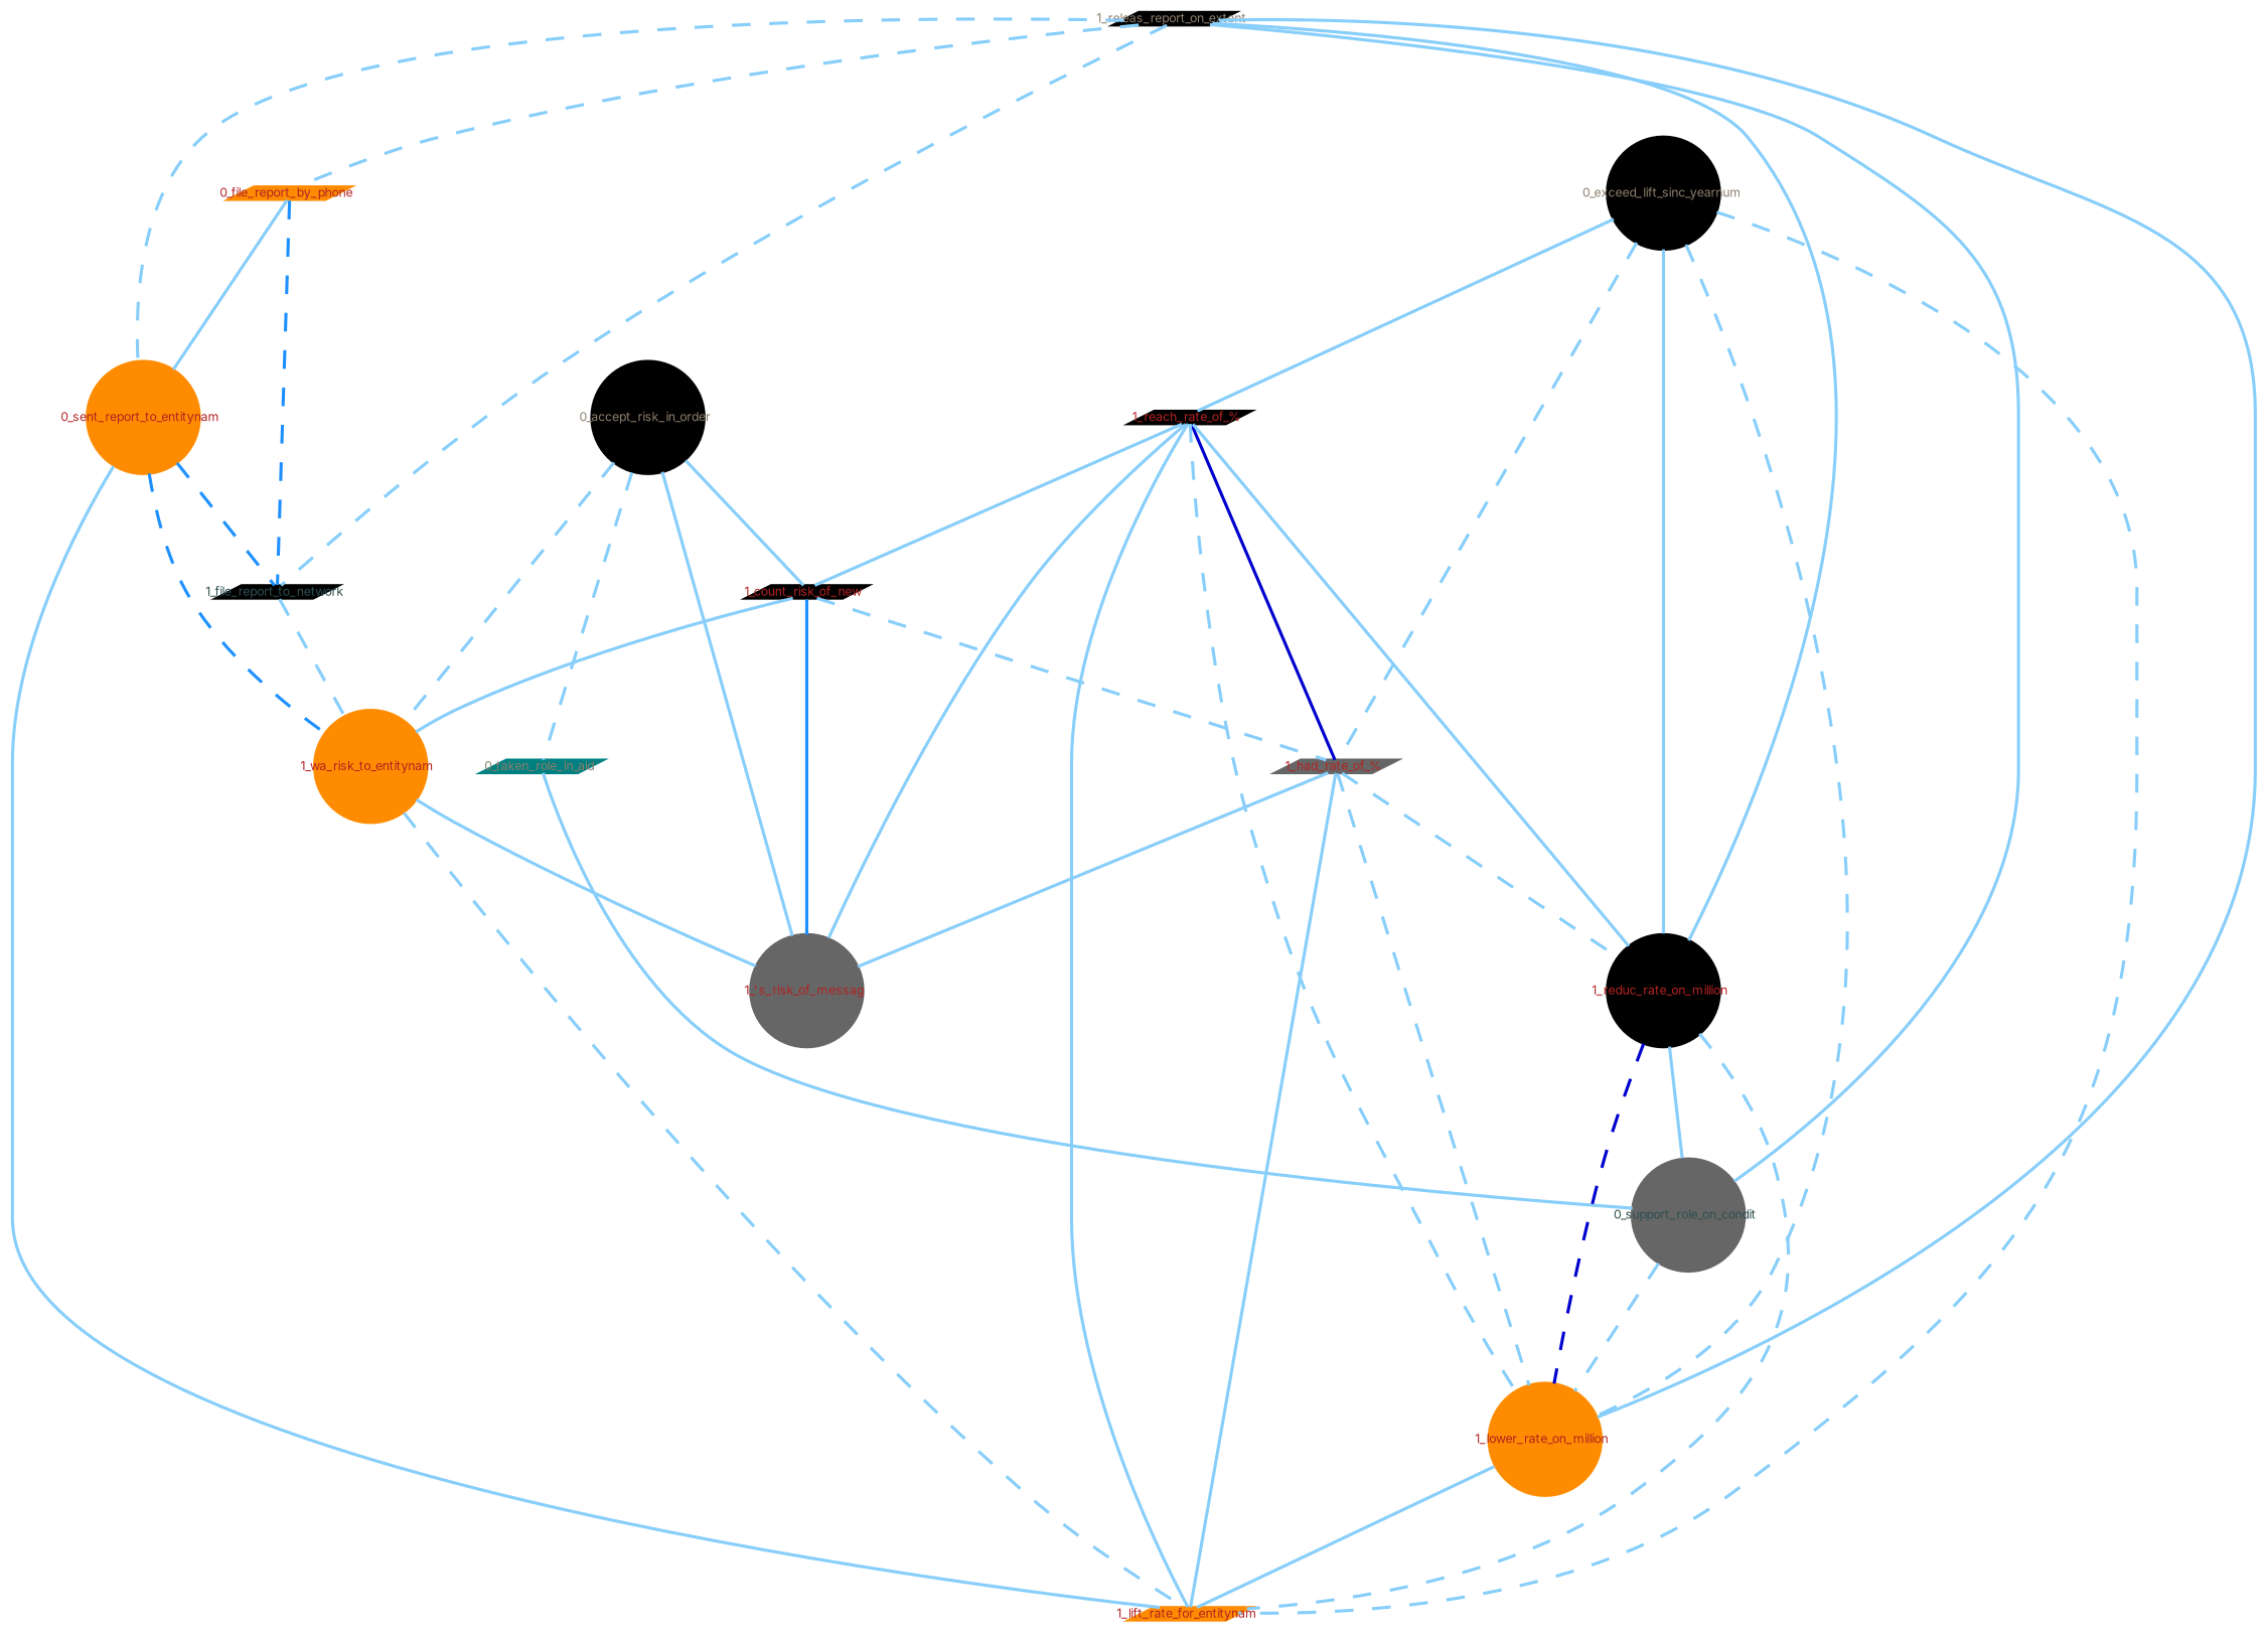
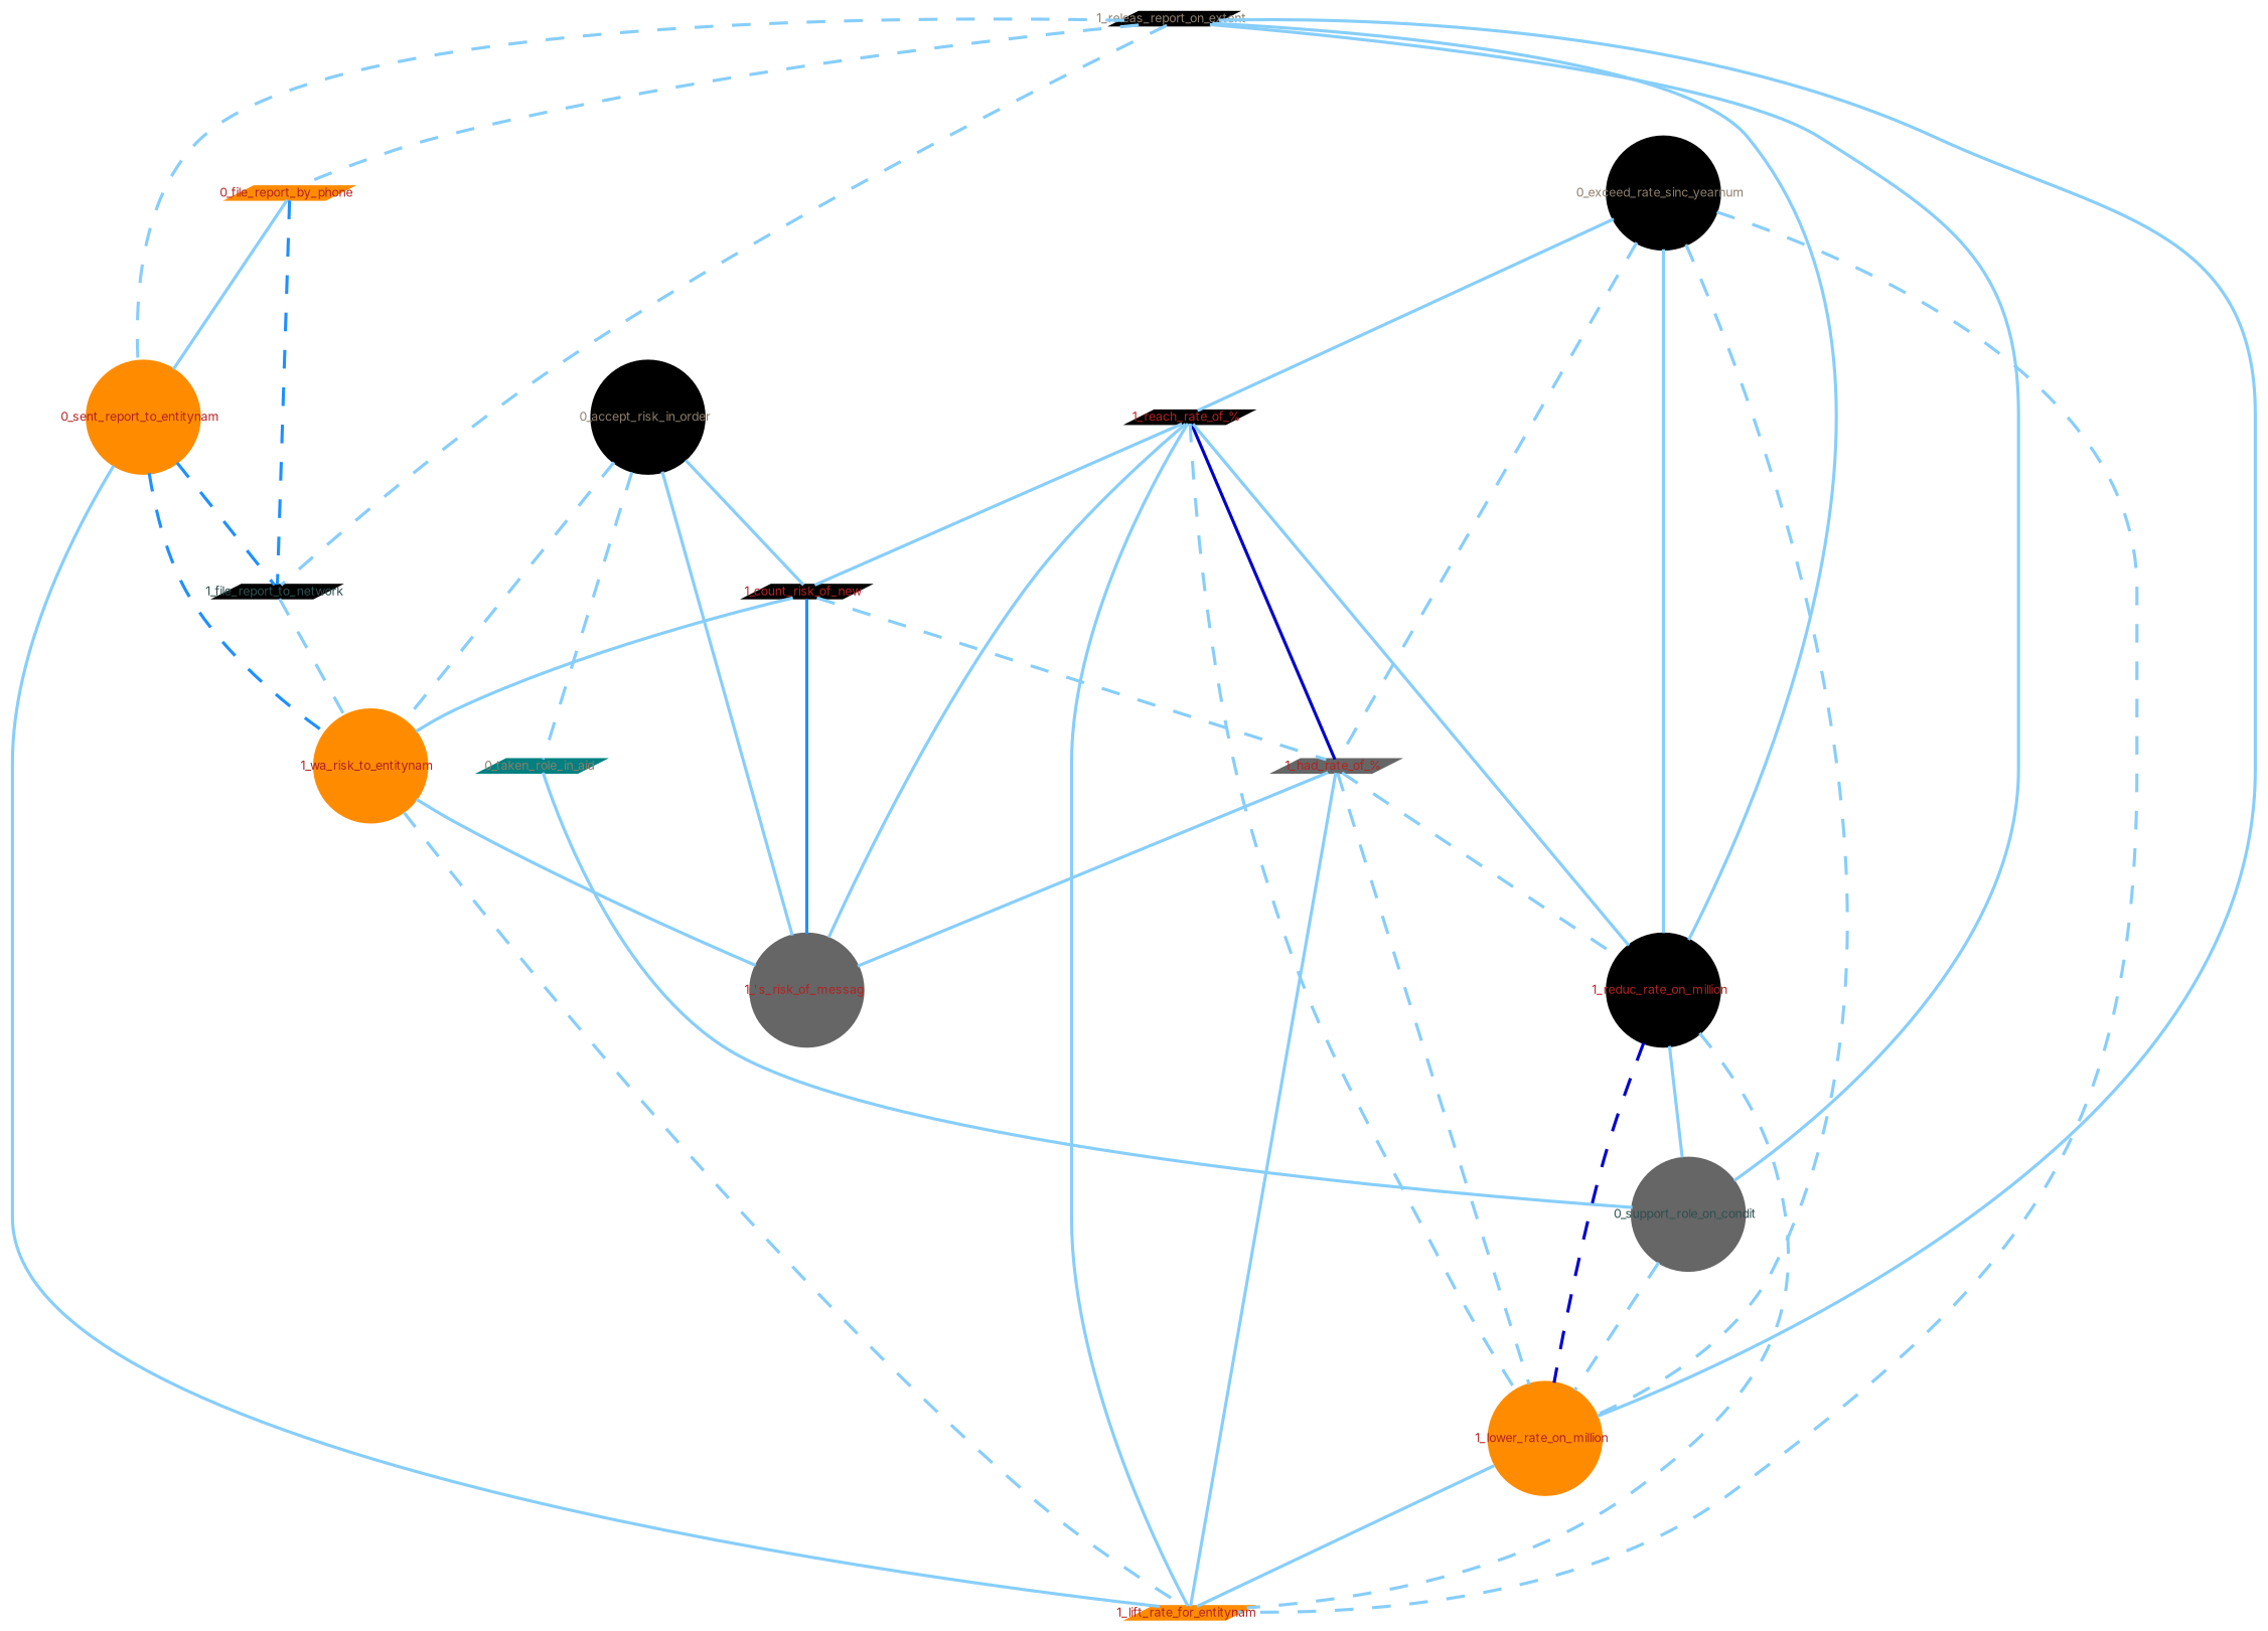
  graph {
    fontname=Inter
    node [color=black fixedsize=true fontcolor="#b22222" fontsize=4 shape=parallelogram style=filled fontname=Inter]
    edge [color="#87cefa" w=1 style=solid fontname=Inter]
    "1_releas_report_on_extent " [fontcolor="#8b7d6b" height=.06 width=.5]
-   "0_exceed_rate_sinc_yearnum " [fontcolor="#8b7d6b" height=.06 shape=circle width=.5 label="0_exceed_lift_sinc_yearnum"]
+   "0_exceed_rate_sinc_yearnum " [fontcolor="#8b7d6b" height=.06 shape=circle width=.5]
    "0_accept_risk_in_order " [fontcolor="#8b7d6b" height=.06 shape=circle width=.5]
    "0_taken_role_in_aid " [color=teal fontcolor="#8b7d6b" height=.06 width=.5]
    "1_reach_rate_of_% " [height=.06 width=.5]
    "0_file_report_by_phone " [color=darkorange height=.06 width=.5]
    "1_count_risk_of_new " [height=.06 width=.5]
    "1_had_rate_of_% " [color=gray40 height=.06 width=.5]
    "0_sent_report_to_entitynam " [color=darkorange height=.06 shape=circle width=.5]
    "1_reduc_rate_on_million " [height=.06 shape=circle width=.5]
    "1_wa_risk_to_entitynam " [color=darkorange height=.06 shape=circle width=.5]
    "1_'s_risk_of_messag " [color=gray40 height=.06 shape=circle width=.5]
    "1_lower_rate_on_million " [color=darkorange height=.06 shape=circle width=.5]
    "1_lift_rate_for_entitynam " [color=darkorange height=.06 width=.5]
    "1_file_report_to_network " [fontcolor="#2f4f4f" height=.06 width=.5]
    "0_support_role_on_condit " [color=gray40 fontcolor="#2f4f4f" height=.06 shape=circle width=.5]
    subgraph sub_1 {
      "1_releas_report_on_extent "
      "0_exceed_rate_sinc_yearnum "
      "0_accept_risk_in_order "
      "0_taken_role_in_aid "
    }
    subgraph sub_2 {
      "1_reach_rate_of_% "
      "0_file_report_by_phone "
      "1_count_risk_of_new "
      "1_had_rate_of_% "
      "0_sent_report_to_entitynam "
      "1_reduc_rate_on_million "
      "1_wa_risk_to_entitynam "
      "1_'s_risk_of_messag "
      "1_lower_rate_on_million "
      "1_lift_rate_for_entitynam "
    }
    "1_releas_report_on_extent " -- "0_file_report_by_phone " [style=dashed]
    "1_releas_report_on_extent " -- "0_sent_report_to_entitynam " [style=dashed]
    "1_releas_report_on_extent " -- "1_reduc_rate_on_million "
    "1_releas_report_on_extent " -- "1_lower_rate_on_million "
    "1_releas_report_on_extent " -- "1_file_report_to_network " [style=dashed]
    "1_releas_report_on_extent " -- "0_support_role_on_condit "
    "0_exceed_rate_sinc_yearnum " -- "1_reach_rate_of_% "
    "0_exceed_rate_sinc_yearnum " -- "1_had_rate_of_% " [style=dashed]
    "0_exceed_rate_sinc_yearnum " -- "1_reduc_rate_on_million "
    "0_exceed_rate_sinc_yearnum " -- "1_lower_rate_on_million " [style=dashed]
    "0_exceed_rate_sinc_yearnum " -- "1_lift_rate_for_entitynam " [style=dashed]
    "0_accept_risk_in_order " -- "0_taken_role_in_aid " [style=dashed]
    "0_accept_risk_in_order " -- "1_count_risk_of_new "
    "0_accept_risk_in_order " -- "1_wa_risk_to_entitynam " [style=dashed]
    "0_accept_risk_in_order " -- "1_'s_risk_of_messag "
    "0_taken_role_in_aid " -- "0_support_role_on_condit "
    "1_reach_rate_of_% " -- "1_count_risk_of_new "
    "1_reach_rate_of_% " -- "1_had_rate_of_% " [color="#0000cd" w=3]
    "1_reach_rate_of_% " -- "1_reduc_rate_on_million "
    "1_reach_rate_of_% " -- "1_'s_risk_of_messag "
    "1_reach_rate_of_% " -- "1_lower_rate_on_million " [style=dashed]
    "1_reach_rate_of_% " -- "1_lift_rate_for_entitynam "
    "0_file_report_by_phone " -- "0_sent_report_to_entitynam "
    "0_file_report_by_phone " -- "1_file_report_to_network " [color="#1e90ff" w=2 style=dashed]
    "1_count_risk_of_new " -- "1_had_rate_of_% " [style=dashed]
    "1_count_risk_of_new " -- "1_wa_risk_to_entitynam "
    "1_count_risk_of_new " -- "1_'s_risk_of_messag " [color="#1e90ff" w=2]
    "1_had_rate_of_% " -- "1_reduc_rate_on_million " [style=dashed]
    "1_had_rate_of_% " -- "1_'s_risk_of_messag "
    "1_had_rate_of_% " -- "1_lower_rate_on_million " [style=dashed]
    "1_had_rate_of_% " -- "1_lift_rate_for_entitynam "
    "0_sent_report_to_entitynam " -- "1_wa_risk_to_entitynam " [color="#1e90ff" w=2 style=dashed]
    "0_sent_report_to_entitynam " -- "1_lift_rate_for_entitynam "
    "0_sent_report_to_entitynam " -- "1_file_report_to_network " [color="#1e90ff" w=2 style=dashed]
    "1_reduc_rate_on_million " -- "1_lower_rate_on_million " [color="#0000cd" w=3 style=dashed]
    "1_reduc_rate_on_million " -- "1_lift_rate_for_entitynam " [style=dashed]
    "1_reduc_rate_on_million " -- "0_support_role_on_condit "
    "1_wa_risk_to_entitynam " -- "1_'s_risk_of_messag "
    "1_wa_risk_to_entitynam " -- "1_lift_rate_for_entitynam " [style=dashed]
    "1_lower_rate_on_million " -- "1_lift_rate_for_entitynam "
    "1_file_report_to_network " -- "1_wa_risk_to_entitynam " [style=dashed]
    "0_support_role_on_condit " -- "1_lower_rate_on_million " [style=dashed]
  }
